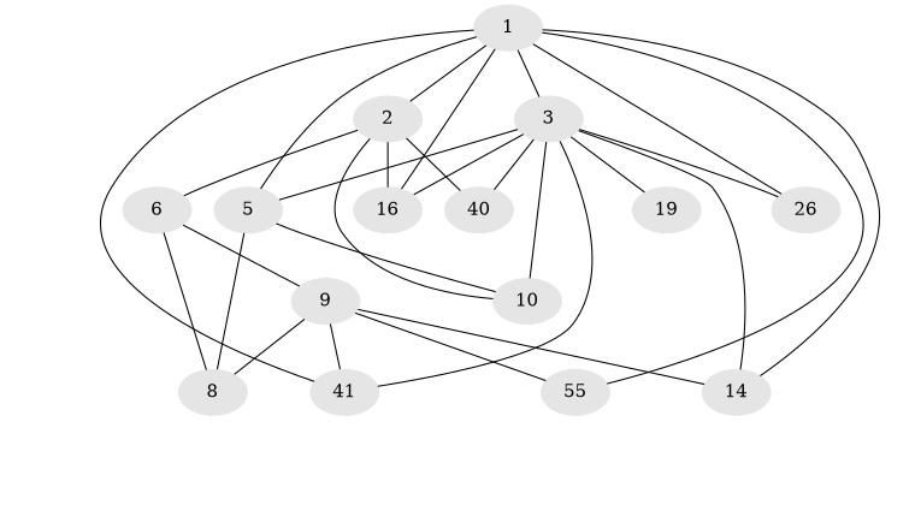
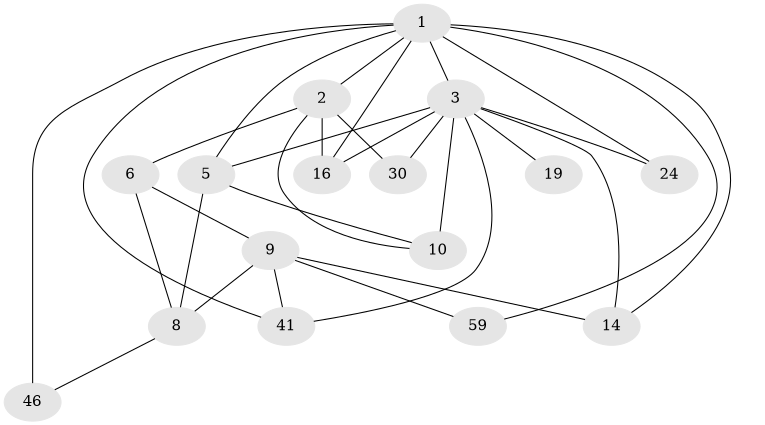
  graph {
    node [color=gray90 style=filled]
    1 [super="+9+67+12"]
    2
    3 [super="+18+4"]
    5 [super="+61+65+17"]
    n5 [label=14 super="+38+56"]
    16 [super="+53+20"]
-   26 [super="+49+28"]
+   26 [super="+49+28" label=24]
    41 [super="+50"]
-   59 [label=55]
+   46 [super="+66"]
+   59
    6 [super="+33+15"]
    10 [super="+22+58"]
-   30 [label=40]
+   30
    19 [super="+24"]
    8
    n16 [label=9 super="+32+21"]
    1 -- 2
    1 -- 3 [weight=3]
    1 -- 5
    1 -- n5
    1 -- 16
    1 -- 26
    1 -- 41
+   1 -- 46 [weight=2]
    1 -- 59
    2 -- 16
    2 -- 6
    2 -- 10
    2 -- 30
    3 -- 5
    3 -- n5
    3 -- 16
    3 -- 26
    3 -- 41 [weight=2]
    3 -- 10 [weight=3]
    3 -- 30
    3 -- 19 [weight=2]
    5 -- 10
    5 -- 8
    6 -- 8
    6 -- n16 [weight=2]
+   8 -- 46
    n16 -- n5
    n16 -- 41
    n16 -- 59
    n16 -- 8
  }
